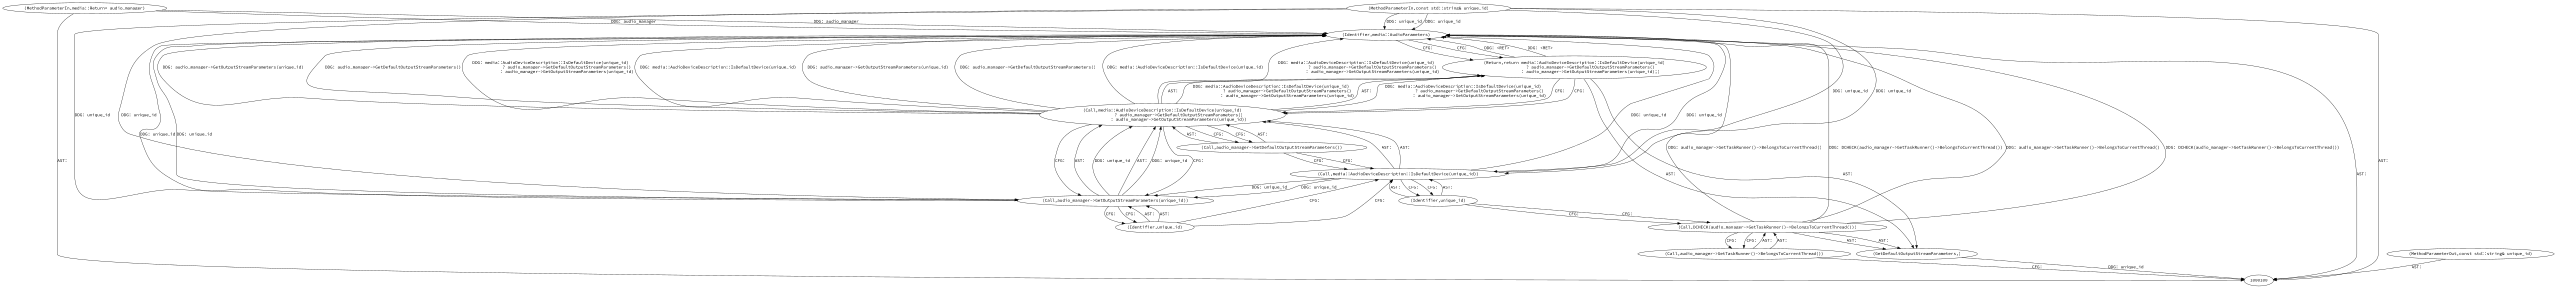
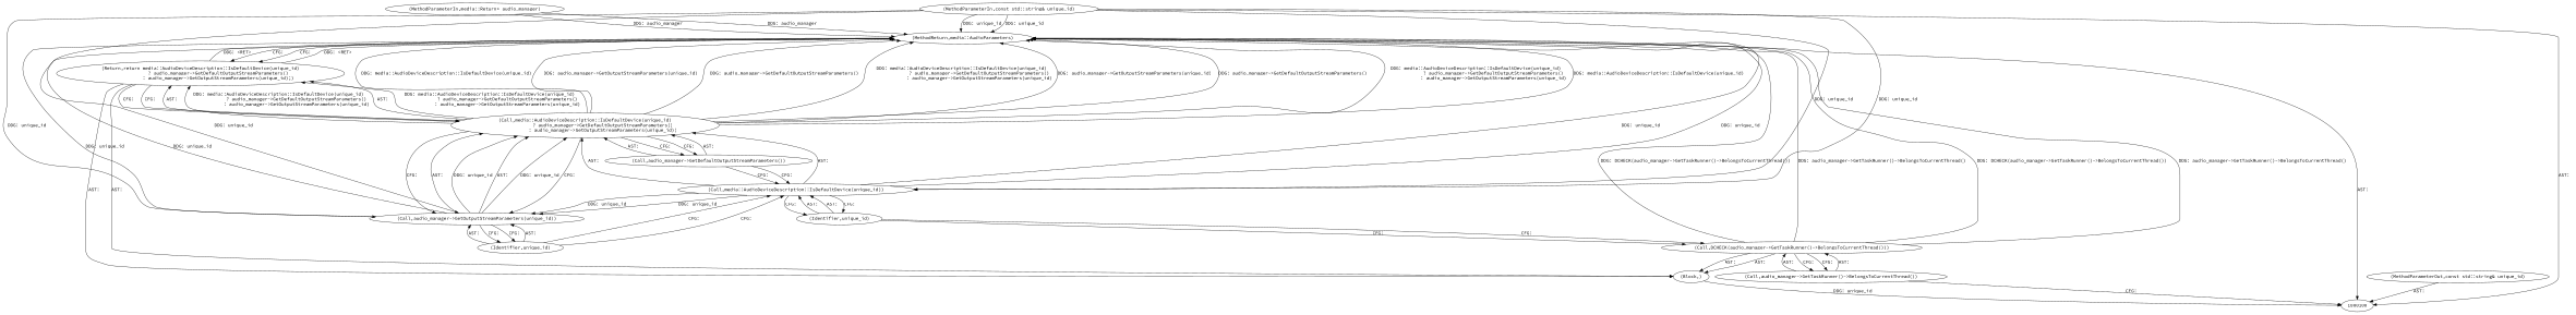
  digraph {
    fontname="Source Code Pro"
    node [fontname="Source Code Pro"]
    edge [fontname="Source Code Pro"]
-   n1 [label="(Identifier,media::AudioParameters)"]
+   n1 [label="(MethodReturn,media::AudioParameters)"]
    n2 [label="(Return,return media::AudioDeviceDescription::IsDefaultDevice(unique_id)\n             ? audio_manager->GetDefaultOutputStreamParameters()\n             : audio_manager->GetOutputStreamParameters(unique_id);)"]
    1000100
-   n4 [label="(GetDefaultOutputStreamParameters,)"]
+   n4 [label="(Block,)"]
    n5 [label="(Call,media::AudioDeviceDescription::IsDefaultDevice(unique_id)\n             ? audio_manager->GetDefaultOutputStreamParameters()\n             : audio_manager->GetOutputStreamParameters(unique_id))"]
    n6 [label="(MethodParameterIn,media::Return* audio_manager)"]
    n7 [label="(MethodParameterIn,const std::string& unique_id)"]
    n8 [label="(Call,media::AudioDeviceDescription::IsDefaultDevice(unique_id))"]
    n9 [label="(Call,audio_manager->GetOutputStreamParameters(unique_id))"]
    n10 [label="(Identifier,unique_id)"]
    n11 [label="(Identifier,unique_id)"]
    n12 [label="(MethodParameterOut,const std::string& unique_id)"]
    n13 [label="(Call,DCHECK(audio_manager->GetTaskRunner()->BelongsToCurrentThread()))"]
    n14 [label="(Call,audio_manager->GetTaskRunner()->BelongsToCurrentThread())"]
    n15 [label="(Call,audio_manager->GetDefaultOutputStreamParameters())"]
    n1 -> n2 [label="CFG: "]
    n1 -> n2 [label="CFG: "]
    n1 -> 1000100 [label="AST: "]
    n2 -> n1 [label="DDG: <RET>"]
    n2 -> n1 [label="DDG: <RET>"]
    n2 -> n4 [label="AST: "]
    n2 -> n4 [label="AST: "]
    n2 -> n5 [label="CFG: "]
    n2 -> n5 [label="CFG: "]
    n4 -> 1000100 [label="DDG: unique_id"]
    n5 -> n1 [label="DDG: media::AudioDeviceDescription::IsDefaultDevice(unique_id)"]
    n5 -> n1 [label="DDG: media::AudioDeviceDescription::IsDefaultDevice(unique_id)\n             ? audio_manager->GetDefaultOutputStreamParameters()\n             : audio_manager->GetOutputStreamParameters(unique_id)"]
    n5 -> n1 [label="DDG: audio_manager->GetOutputStreamParameters(unique_id)"]
    n5 -> n1 [label="DDG: audio_manager->GetDefaultOutputStreamParameters()"]
    n5 -> n1 [label="DDG: media::AudioDeviceDescription::IsDefaultDevice(unique_id)"]
    n5 -> n1 [label="DDG: media::AudioDeviceDescription::IsDefaultDevice(unique_id)\n             ? audio_manager->GetDefaultOutputStreamParameters()\n             : audio_manager->GetOutputStreamParameters(unique_id)"]
    n5 -> n1 [label="DDG: audio_manager->GetOutputStreamParameters(unique_id)"]
    n5 -> n1 [label="DDG: audio_manager->GetDefaultOutputStreamParameters()"]
    n5 -> n2 [label="AST: "]
    n5 -> n2 [label="DDG: media::AudioDeviceDescription::IsDefaultDevice(unique_id)\n             ? audio_manager->GetDefaultOutputStreamParameters()\n             : audio_manager->GetOutputStreamParameters(unique_id)"]
    n5 -> n2 [label="AST: "]
    n5 -> n2 [label="DDG: media::AudioDeviceDescription::IsDefaultDevice(unique_id)\n             ? audio_manager->GetDefaultOutputStreamParameters()\n             : audio_manager->GetOutputStreamParameters(unique_id)"]
    n5 -> n9 [label="CFG: "]
    n5 -> n9 [label="CFG: "]
    n5 -> n15 [label="CFG: "]
    n5 -> n15 [label="CFG: "]
    n6 -> n1 [label="DDG: audio_manager"]
    n6 -> n1 [label="DDG: audio_manager"]
-   n6 -> 1000100 [label="AST: "]
    n7 -> n1 [label="DDG: unique_id"]
    n7 -> n1 [label="DDG: unique_id"]
    n7 -> 1000100 [label="AST: "]
    n7 -> n8 [label="DDG: unique_id"]
    n7 -> n8 [label="DDG: unique_id"]
    n7 -> n9 [label="DDG: unique_id"]
    n7 -> n9 [label="DDG: unique_id"]
    n8 -> n1 [label="DDG: unique_id"]
    n8 -> n1 [label="DDG: unique_id"]
    n8 -> n5 [label="AST: "]
    n8 -> n5 [label="AST: "]
    n8 -> n9 [label="DDG: unique_id"]
    n8 -> n9 [label="DDG: unique_id"]
    n8 -> n10 [label="CFG: "]
    n8 -> n10 [label="CFG: "]
    n9 -> n1 [label="DDG: unique_id"]
    n9 -> n1 [label="DDG: unique_id"]
    n9 -> n5 [label="AST: "]
    n9 -> n5 [label="DDG: unique_id"]
    n9 -> n5 [label="AST: "]
    n9 -> n5 [label="DDG: unique_id"]
    n9 -> n11 [label="CFG: "]
    n9 -> n11 [label="CFG: "]
    n10 -> n8 [label="AST: "]
    n10 -> n8 [label="AST: "]
    n10 -> n13 [label="CFG: "]
    n10 -> n13 [label="CFG: "]
    n11 -> n8 [label="CFG: "]
    n11 -> n8 [label="CFG: "]
    n11 -> n9 [label="AST: "]
    n11 -> n9 [label="AST: "]
    n12 -> 1000100 [label="AST: "]
    n13 -> n1 [label="DDG: DCHECK(audio_manager->GetTaskRunner()->BelongsToCurrentThread())"]
    n13 -> n1 [label="DDG: audio_manager->GetTaskRunner()->BelongsToCurrentThread()"]
    n13 -> n1 [label="DDG: DCHECK(audio_manager->GetTaskRunner()->BelongsToCurrentThread())"]
    n13 -> n1 [label="DDG: audio_manager->GetTaskRunner()->BelongsToCurrentThread()"]
    n13 -> n4 [label="AST: "]
    n13 -> n4 [label="AST: "]
    n13 -> n14 [label="CFG: "]
    n13 -> n14 [label="CFG: "]
    n14 -> 1000100 [label="CFG: "]
    n14 -> n13 [label="AST: "]
    n14 -> n13 [label="AST: "]
    n15 -> n5 [label="AST: "]
    n15 -> n5 [label="AST: "]
    n15 -> n8 [label="CFG: "]
    n15 -> n8 [label="CFG: "]
  }
